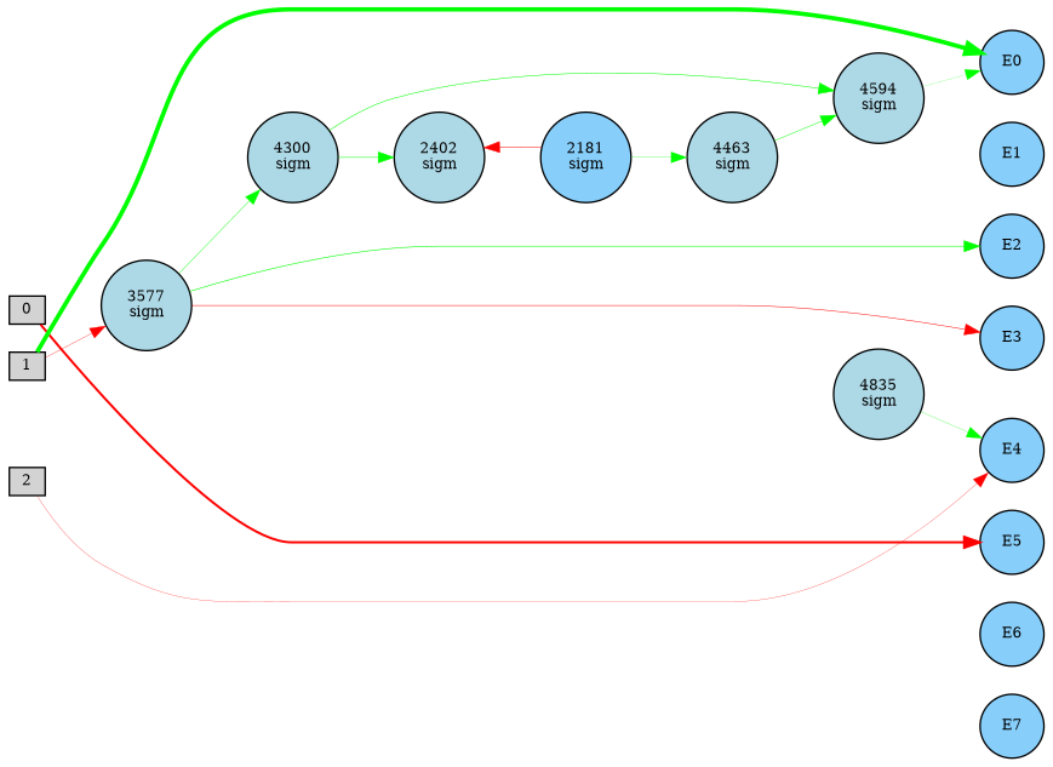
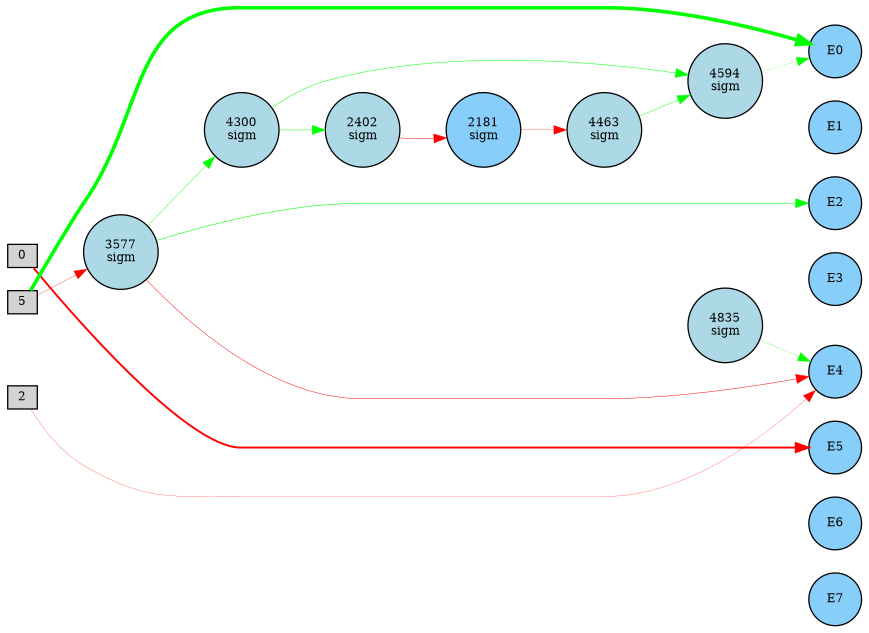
  digraph {
    rankdir=LR
    node [fillcolor=lightskyblue fontsize=9 shape=circle style=filled]
    edge [style=solid]
    0 [fillcolor=lightgray height=0.2 shape=box width=0.2]
-   1 [fillcolor=lightgray height=0.2 shape=box width=0.2]
+   1 [fillcolor=lightgray height=0.2 shape=box width=0.2 label=5]
    2 [fillcolor=lightgray height=0.2 shape=box width=0.2]
    E0 [height=0.2 width=0.2]
    E1 [height=0.2 width=0.2]
    E2 [height=0.2 width=0.2]
    E3 [height=0.2 width=0.2]
    E4 [height=0.2 width=0.2]
    E5 [height=0.2 width=0.2]
    E6 [height=0.2 width=0.2]
    E7 [height=0.2 width=0.2]
    n12 [fillcolor=lightblue height=0.2 label="3577\nsigm" width=0.2]
    n13 [fillcolor=lightblue height=0.2 label="4300\nsigm" width=0.2]
    n14 [fillcolor=lightblue height=0.2 label="4835\nsigm" width=0.2]
    n15 [height=0.2 label="2181\nsigm" width=0.2]
    n16 [fillcolor=lightblue height=0.2 label="4463\nsigm" width=0.2]
    n17 [fillcolor=lightblue height=0.2 label="4594\nsigm" width=0.2]
    n18 [fillcolor=lightblue height=0.2 label="2402\nsigm" width=0.2]
    subgraph sub_1 {
      rank=source
      0
      1
      2
    }
    subgraph sub_2 {
      rank=sink
      E0
      E1
      E2
      E3
      E4
      E5
      E6
      E7
    }
    0 -> 1 [style=invis]
    0 -> E5 [color=red penwidth=1.491454945456934]
    1 -> 2 [style=invis]
    1 -> E0 [color=green penwidth=2.8099480787823894]
    1 -> n12 [color=red penwidth=0.23192979392890622]
    2 -> E4 [color=red penwidth=0.1895870728265392]
    E0 -> E1 [style=invis]
    E1 -> E2 [style=invis]
    E2 -> E3 [style=invis]
    E3 -> E4 [style=invis]
    E4 -> E5 [style=invis]
    E5 -> E6 [style=invis]
    E6 -> E7 [style=invis]
    n12 -> E2 [color=green penwidth=0.43692878925225465]
-   n12 -> E3 [color=red penwidth=0.36881336652963415]
+   n12 -> E4 [color=red penwidth=0.36881336652963415]
    n12 -> n13 [color=green penwidth=0.2931502222356529]
    n13 -> n17 [color=green penwidth=0.3889031238888254]
    n13 -> n18 [color=green penwidth=0.36878276620619643]
    n14 -> E4 [color=green penwidth=0.18486352429402775]
-   n15 -> n16 [color=green penwidth=0.19816440035838506]
+   n15 -> n16 [color=red penwidth=0.19816440035838506]
    n16 -> n17 [color=green penwidth=0.33214946863749417]
    n17 -> E0 [color=green penwidth=0.13345633240707094]
-   n15 -> n18 [color=red penwidth=0.37258948578479667]
+   n18 -> n15 [color=red penwidth=0.37258948578479667]
  }
